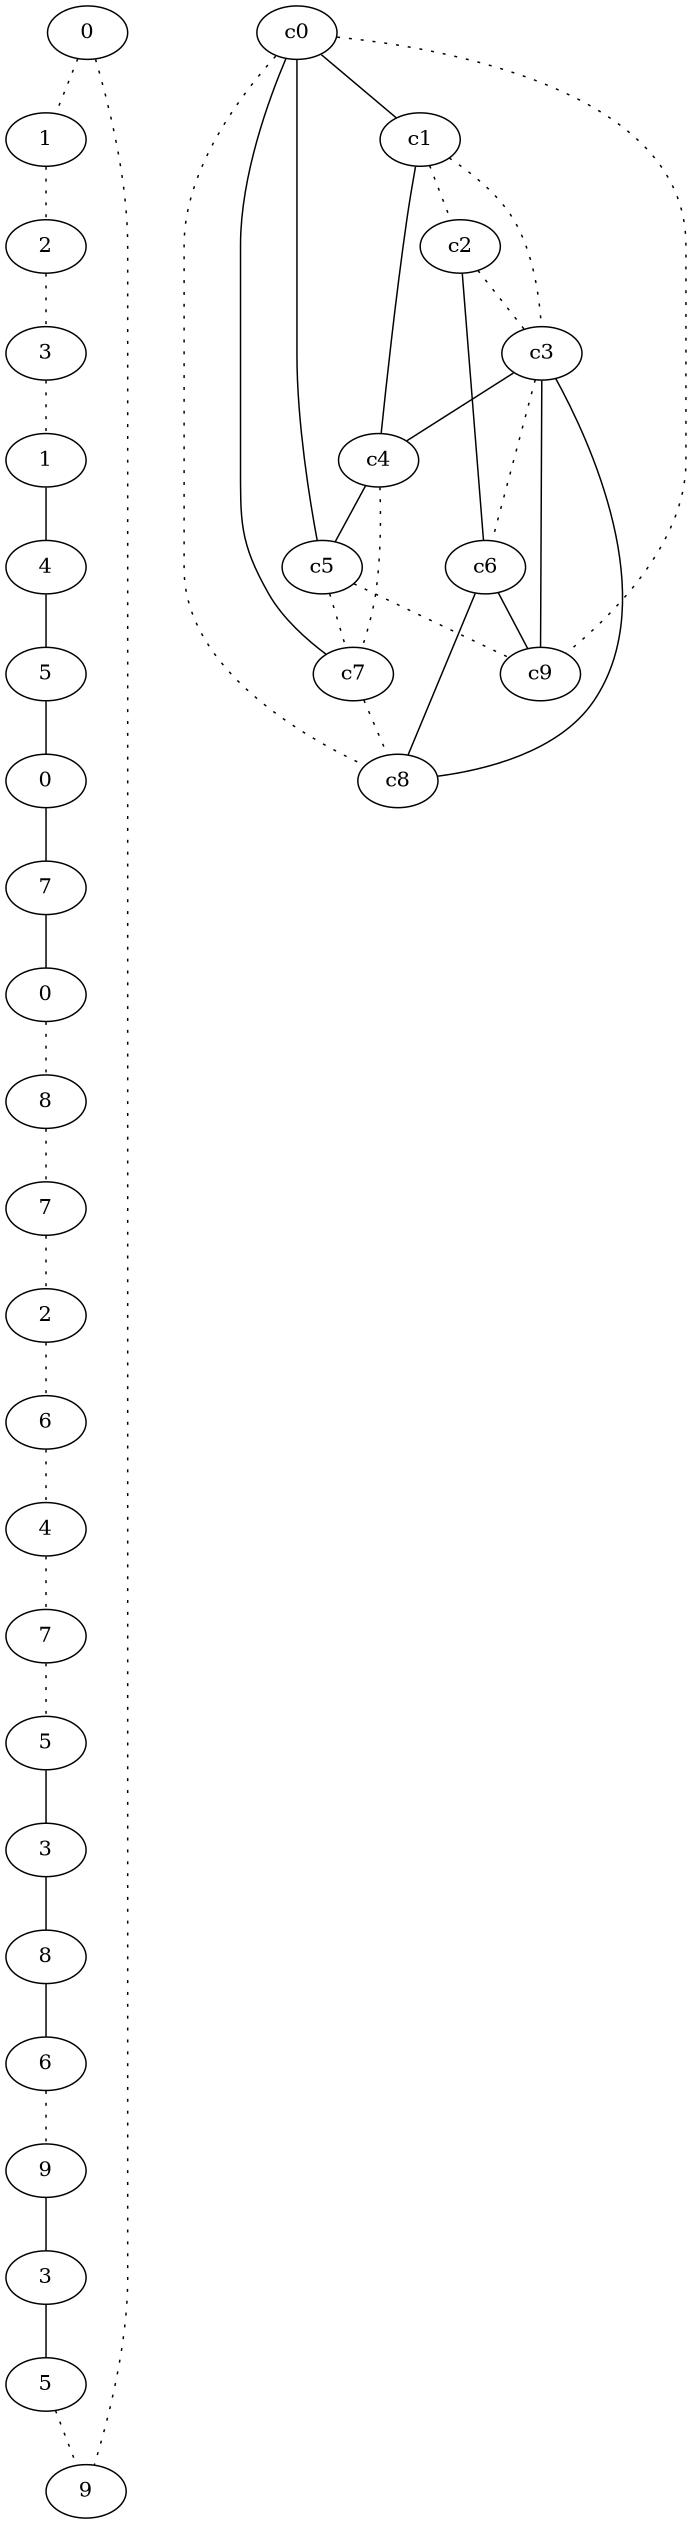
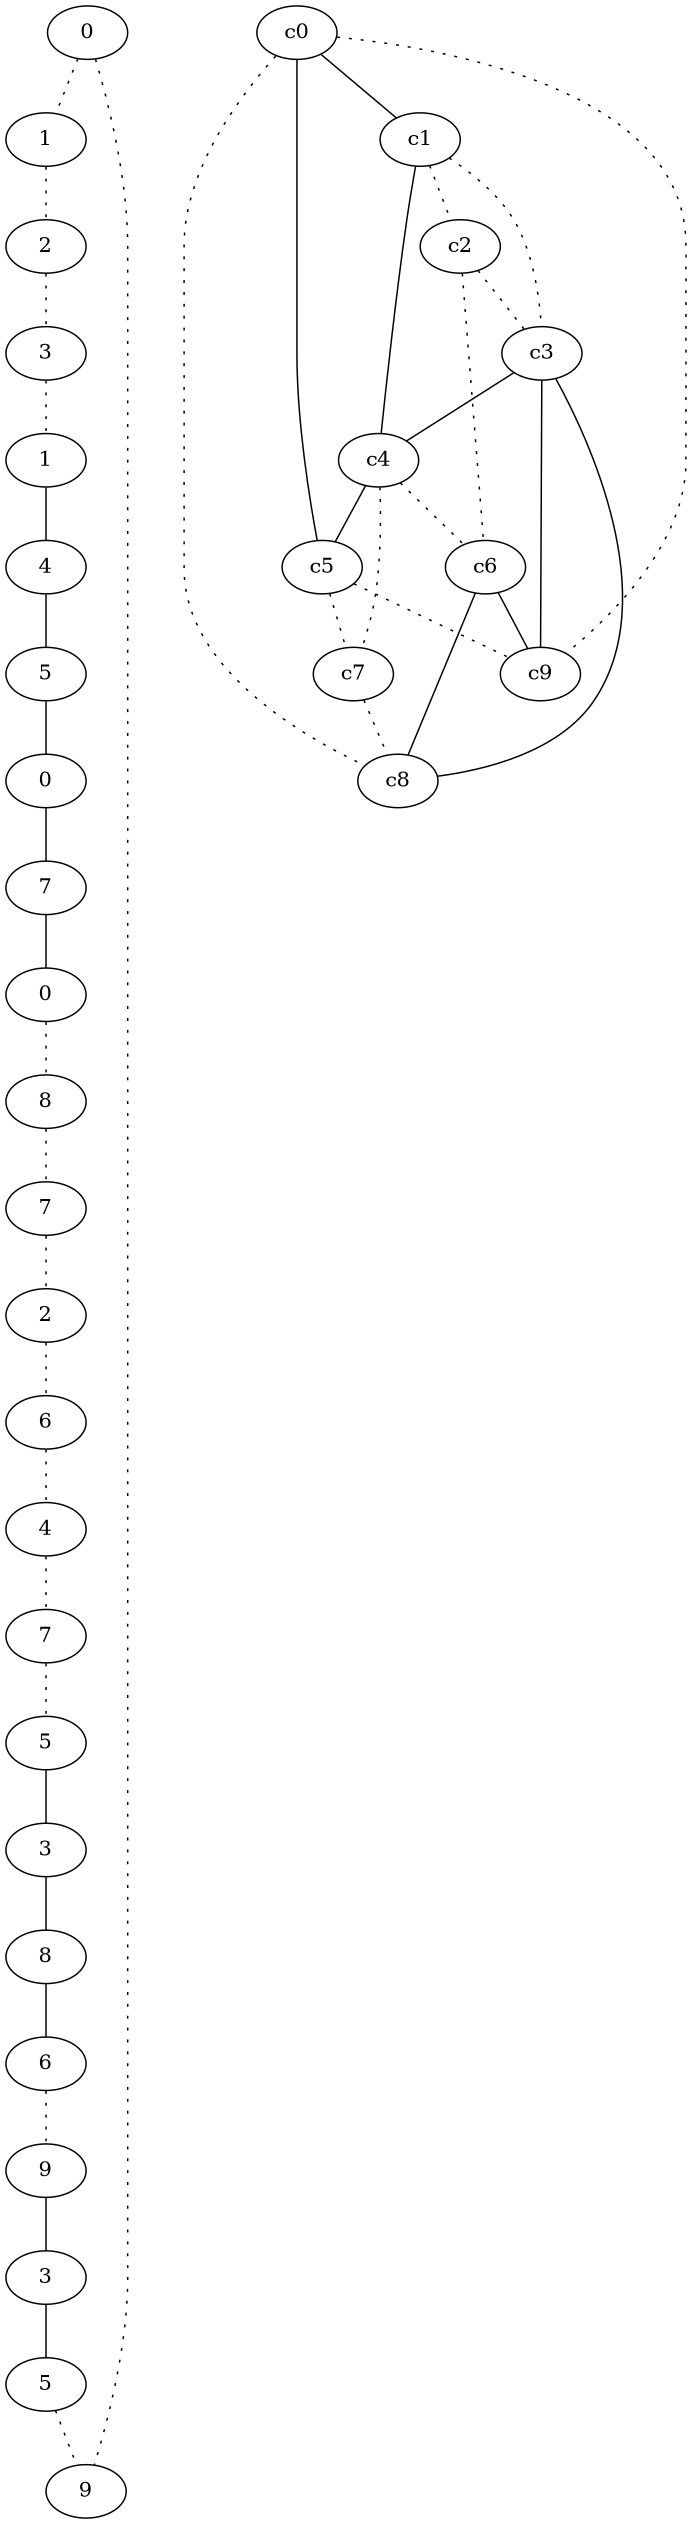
  graph {
    edge [style=dotted]
    n1 [label=0]
    n2 [label=1]
    n3 [label=9]
    n4 [label=2]
    n5 [label=3]
    n6 [label=1]
    n7 [label=4]
    n8 [label=5]
    n9 [label=0]
    n10 [label=7]
    n11 [label=0]
    n12 [label=8]
    n13 [label=7]
    n14 [label=2]
    n15 [label=6]
    n16 [label=4]
    n17 [label=7]
    n18 [label=5]
    n19 [label=3]
    n20 [label=8]
    n21 [label=6]
    n22 [label=9]
    n23 [label=3]
    n24 [label=5]
    c0
    c1
    c5
    c7
    c8
    c9
    c2
    c3
    c4
    c6
    n1 -- n2
    n1 -- n3
    n2 -- n4
    n4 -- n5
    n5 -- n6
    n6 -- n7 [style=""]
    n7 -- n8 [style=""]
    n8 -- n9 [style=""]
    n9 -- n10 [style=""]
    n10 -- n11 [style=""]
    n11 -- n12
    n12 -- n13
    n13 -- n14
    n14 -- n15
    n15 -- n16
    n16 -- n17
    n17 -- n18
    n18 -- n19 [style=""]
    n19 -- n20 [style=""]
    n20 -- n21 [style=""]
    n21 -- n22
    n22 -- n23 [style=""]
    n23 -- n24 [style=""]
    n24 -- n3
    c0 -- c1 [style=solid]
    c0 -- c5 [style=""]
-   c0 -- c7 [style=""]
    c0 -- c8
    c0 -- c9
    c1 -- c2
    c1 -- c3
    c1 -- c4 [style=""]
    c5 -- c7
    c5 -- c9
    c7 -- c8
    c2 -- c3
-   c2 -- c6 [style=solid]
+   c2 -- c6
    c3 -- c8 [style=""]
    c3 -- c9 [style=""]
    c3 -- c4 [style=""]
    c4 -- c5 [style=""]
    c4 -- c7
-   c3 -- c6
+   c4 -- c6
    c6 -- c8 [style=""]
    c6 -- c9 [style=solid]
  }
